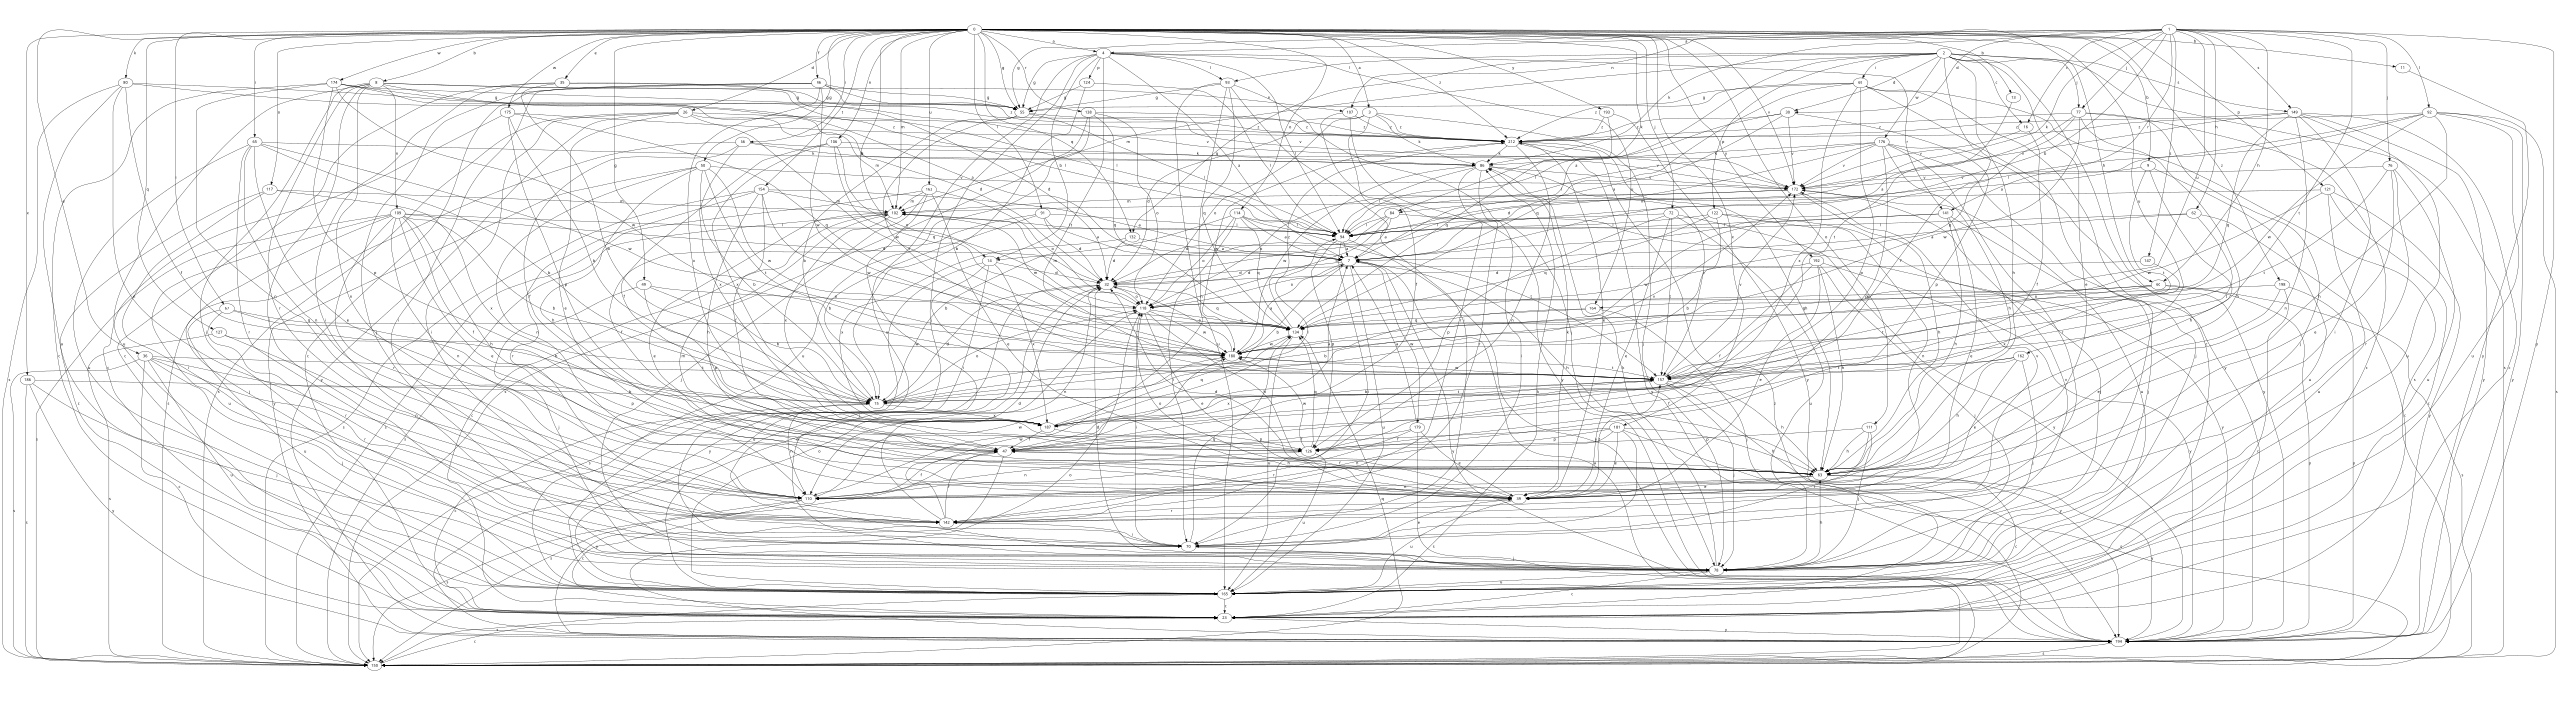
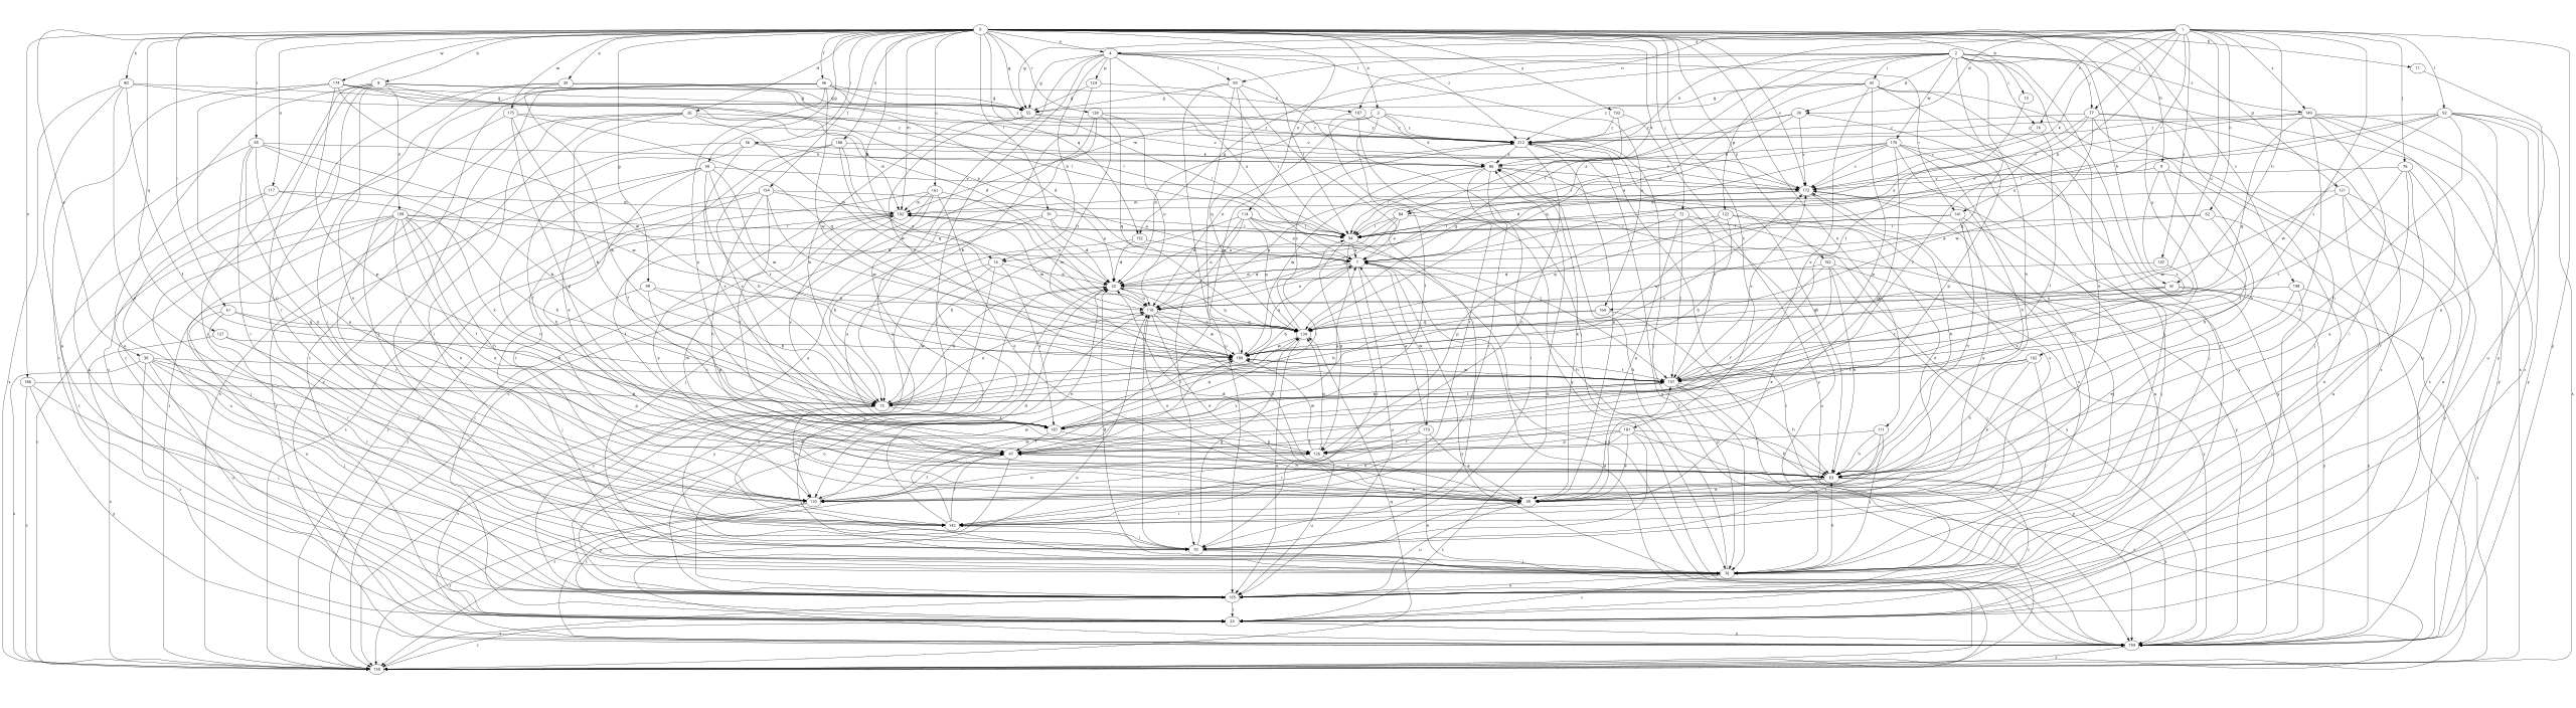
  strict digraph {
    fontname="Noto Sans"
    node [fontname="Noto Sans"]
    edge [fontname="Noto Sans"]
    0
    3
    4
    8
    9
    11
    13
    14
    26
    35
    36
    46
    49
    50
    55
    60
    65
    66
    67
    72
    80
    84
    91
    102
    106
    111
    114
    117
    121
    127
    132
    138
    154
    162
    163
    172
    174
    175
    181
    186
    192
    193
    198
    n44 [label=212]
    86
    47
    32
    78
    118
    141
    157
    164
    7
    93
    94
    124
    165
    107
    70
    109
    110
    142
    63
    194
    150
    187
    39
    180
    23
    15
    126
    134
    1
    16
    30
    62
    76
    77
    92
    147
    149
    2
    69
    122
    176
    179
    0 -> 3 [label=a]
    0 -> 4 [label=a]
    0 -> 8 [label=b]
    0 -> 9 [label=b]
    0 -> 11 [label=b]
    0 -> 13 [label=b]
    0 -> 14 [label=b]
    0 -> 26 [label=d]
    0 -> 35 [label=e]
    0 -> 36 [label=e]
    0 -> 46 [label=f]
    0 -> 49 [label=g]
    0 -> 50 [label=g]
    0 -> 55 [label=g]
    0 -> 60 [label=h]
    0 -> 65 [label=i]
    0 -> 66 [label=i]
    0 -> 67 [label=i]
    0 -> 72 [label=j]
    0 -> 80 [label=k]
    0 -> 84 [label=k]
    0 -> 91 [label=l]
    0 -> 102 [label=m]
    0 -> 106 [label=n]
    0 -> 111 [label=o]
    0 -> 114 [label=o]
    0 -> 117 [label=o]
    0 -> 121 [label=p]
    0 -> 127 [label=q]
    0 -> 132 [label=q]
    0 -> 138 [label=r]
    0 -> 154 [label=t]
    0 -> 162 [label=u]
    0 -> 163 [label=u]
    0 -> 172 [label=v]
    0 -> 174 [label=w]
    0 -> 175 [label=w]
    0 -> 181 [label=x]
    0 -> 186 [label=x]
    0 -> 192 [label=y]
    0 -> 193 [label=y]
    0 -> 198 [label=z]
    0 -> n44 [label=z]
    3 -> n44 [label=z]
    3 -> 86 [label=k]
    3 -> 47 [label=f]
    3 -> 32 [label=d]
    3 -> 78 [label=j]
    3 -> 118 [label=o]
    4 -> 14 [label=b]
    4 -> 55 [label=g]
    4 -> 78 [label=j]
    4 -> 141 [label=r]
    4 -> 157 [label=t]
    4 -> 164 [label=u]
    4 -> 7 [label=a]
    4 -> 93 [label=l]
    4 -> 94 [label=l]
    4 -> 124 [label=p]
    4 -> 165 [label=u]
    8 -> 78 [label=j]
    8 -> 7 [label=a]
    8 -> 94 [label=l]
    8 -> 165 [label=u]
    8 -> 107 [label=n]
    8 -> 70 [label=i]
    8 -> 109 [label=n]
    8 -> 110 [label=n]
    8 -> 142 [label=r]
    9 -> 172 [label=v]
    9 -> 157 [label=t]
    9 -> 165 [label=u]
    9 -> 63 [label=h]
    11 -> 194 [label=y]
    13 -> 157 [label=t]
    14 -> 32 [label=d]
    14 -> 78 [label=j]
    14 -> 194 [label=y]
    14 -> 150 [label=s]
    14 -> 187 [label=x]
    26 -> 102 [label=m]
    26 -> n44 [label=z]
    26 -> 70 [label=i]
    26 -> 194 [label=y]
    26 -> 150 [label=s]
    26 -> 39 [label=e]
    26 -> 180 [label=w]
    35 -> 55 [label=g]
    35 -> 32 [label=d]
    35 -> 70 [label=i]
    35 -> 23 [label=c]
    35 -> 15 [label=b]
    36 -> 78 [label=j]
    36 -> 157 [label=t]
    36 -> 165 [label=u]
    36 -> 142 [label=r]
    36 -> 150 [label=s]
    36 -> 23 [label=c]
    36 -> 126 [label=p]
    46 -> 55 [label=g]
    46 -> 172 [label=v]
    46 -> n44 [label=z]
    46 -> 78 [label=j]
    46 -> 70 [label=i]
    46 -> 187 [label=x]
    46 -> 180 [label=w]
    46 -> 23 [label=c]
    49 -> 78 [label=j]
    49 -> 118 [label=o]
    49 -> 15 [label=b]
    49 -> 126 [label=p]
    50 -> 172 [label=v]
    50 -> 157 [label=t]
    50 -> 110 [label=n]
    50 -> 63 [label=h]
    50 -> 194 [label=y]
    50 -> 180 [label=w]
    50 -> 15 [label=b]
    55 -> n44 [label=z]
    55 -> 157 [label=t]
    55 -> 94 [label=l]
    55 -> 15 [label=b]
    60 -> 118 [label=o]
    60 -> 157 [label=t]
    60 -> 194 [label=y]
    60 -> 150 [label=s]
    60 -> 134 [label=q]
    65 -> 86 [label=k]
    65 -> 165 [label=u]
    65 -> 110 [label=n]
    65 -> 142 [label=r]
    65 -> 39 [label=e]
    65 -> 180 [label=w]
    65 -> 15 [label=b]
    66 -> 172 [label=v]
    66 -> 86 [label=k]
    66 -> 47 [label=f]
    66 -> 150 [label=s]
    66 -> 187 [label=x]
    67 -> 165 [label=u]
    67 -> 142 [label=r]
    67 -> 15 [label=b]
    67 -> 134 [label=q]
    72 -> 157 [label=t]
    72 -> 94 [label=l]
    72 -> 165 [label=u]
    72 -> 194 [label=y]
    72 -> 39 [label=e]
    72 -> 126 [label=p]
    80 -> 55 [label=g]
    80 -> 47 [label=f]
    80 -> 94 [label=l]
    80 -> 165 [label=u]
    80 -> 110 [label=n]
    80 -> 150 [label=s]
    84 -> 32 [label=d]
    84 -> 118 [label=o]
    84 -> 7 [label=a]
    84 -> 94 [label=l]
    84 -> 194 [label=y]
    91 -> 47 [label=f]
    91 -> 32 [label=d]
    91 -> 7 [label=a]
    91 -> 94 [label=l]
    91 -> 15 [label=b]
    102 -> 94 [label=l]
    102 -> 150 [label=s]
    102 -> 187 [label=x]
    102 -> 39 [label=e]
    102 -> 23 [label=c]
    106 -> 86 [label=k]
    106 -> 47 [label=f]
    106 -> 118 [label=o]
    106 -> 187 [label=x]
    106 -> 134 [label=q]
    111 -> 78 [label=j]
    111 -> 70 [label=i]
    111 -> 63 [label=h]
    111 -> 126 [label=p]
    114 -> 118 [label=o]
    114 -> 157 [label=t]
    114 -> 7 [label=a]
    114 -> 94 [label=l]
    114 -> 70 [label=i]
    114 -> 15 [label=b]
    114 -> 134 [label=q]
    117 -> 102 [label=m]
    117 -> 70 [label=i]
    117 -> 187 [label=x]
    117 -> 23 [label=c]
    121 -> 102 [label=m]
    121 -> 165 [label=u]
    121 -> 194 [label=y]
    121 -> 180 [label=w]
    121 -> 23 [label=c]
    127 -> 110 [label=n]
    127 -> 150 [label=s]
    127 -> 180 [label=w]
    132 -> 32 [label=d]
    132 -> 7 [label=a]
    132 -> 187 [label=x]
    138 -> n44 [label=z]
    138 -> 118 [label=o]
    138 -> 165 [label=u]
    138 -> 150 [label=s]
    138 -> 134 [label=q]
    154 -> 102 [label=m]
    154 -> 47 [label=f]
    154 -> 7 [label=a]
    154 -> 142 [label=r]
    154 -> 63 [label=h]
    154 -> 150 [label=s]
    154 -> 180 [label=w]
    162 -> 47 [label=f]
    162 -> 78 [label=j]
    162 -> 157 [label=t]
    162 -> 63 [label=h]
    162 -> 39 [label=e]
    163 -> 102 [label=m]
    163 -> 78 [label=j]
    163 -> 118 [label=o]
    163 -> 70 [label=i]
    163 -> 150 [label=s]
    163 -> 39 [label=e]
    172 -> 102 [label=m]
    172 -> 118 [label=o]
    172 -> 165 [label=u]
    172 -> 63 [label=h]
    174 -> 55 [label=g]
    174 -> 172 [label=v]
    174 -> 32 [label=d]
    174 -> 110 [label=n]
    174 -> 180 [label=w]
    174 -> 23 [label=c]
    174 -> 126 [label=p]
    175 -> n44 [label=z]
    175 -> 23 [label=c]
    175 -> 15 [label=b]
    175 -> 126 [label=p]
    175 -> 134 [label=q]
    181 -> 47 [label=f]
    181 -> 70 [label=i]
    181 -> 110 [label=n]
    181 -> 63 [label=h]
    181 -> 150 [label=s]
    181 -> 39 [label=e]
    181 -> 126 [label=p]
    186 -> 78 [label=j]
    186 -> 194 [label=y]
    186 -> 150 [label=s]
    186 -> 15 [label=b]
    192 -> 47 [label=f]
    192 -> 32 [label=d]
    192 -> 78 [label=j]
    192 -> 63 [label=h]
    192 -> 194 [label=y]
    192 -> 39 [label=e]
    193 -> n44 [label=z]
    193 -> 194 [label=y]
    193 -> 134 [label=q]
    198 -> 118 [label=o]
    198 -> 194 [label=y]
    198 -> 39 [label=e]
    198 -> 23 [label=c]
    n44 -> 86 [label=k]
    n44 -> 110 [label=n]
    n44 -> 63 [label=h]
    n44 -> 194 [label=y]
    n44 -> 39 [label=e]
    n44 -> 180 [label=w]
    86 -> 172 [label=v]
    86 -> 157 [label=t]
    86 -> 94 [label=l]
    86 -> 70 [label=i]
    86 -> 142 [label=r]
    86 -> 180 [label=w]
    47 -> 63 [label=h]
    47 -> 194 [label=y]
    47 -> 150 [label=s]
    32 -> 118 [label=o]
    32 -> 165 [label=u]
    32 -> 110 [label=n]
    32 -> 134 [label=q]
    78 -> 172 [label=v]
    78 -> 86 [label=k]
    78 -> 32 [label=d]
    78 -> 165 [label=u]
    78 -> 63 [label=h]
    78 -> 23 [label=c]
    118 -> 102 [label=m]
    118 -> 70 [label=i]
    118 -> 63 [label=h]
    118 -> 39 [label=e]
    118 -> 180 [label=w]
    118 -> 134 [label=q]
    141 -> 78 [label=j]
    141 -> 94 [label=l]
    141 -> 63 [label=h]
    141 -> 39 [label=e]
    141 -> 180 [label=w]
    157 -> 172 [label=v]
    157 -> 78 [label=j]
    157 -> 63 [label=h]
    157 -> 194 [label=y]
    157 -> 187 [label=x]
    157 -> 180 [label=w]
    157 -> 15 [label=b]
    164 -> 78 [label=j]
    164 -> 15 [label=b]
    164 -> 134 [label=q]
    7 -> 32 [label=d]
    7 -> 118 [label=o]
    7 -> 165 [label=u]
    7 -> 63 [label=h]
    7 -> 194 [label=y]
    7 -> 15 [label=b]
    7 -> 179 [label=w]
    93 -> 55 [label=g]
    93 -> 78 [label=j]
    93 -> 165 [label=u]
    93 -> 70 [label=i]
    93 -> 110 [label=n]
    93 -> 134 [label=q]
    94 -> 7 [label=a]
    94 -> 70 [label=i]
    94 -> 194 [label=y]
    94 -> 126 [label=p]
    124 -> 55 [label=g]
    124 -> 94 [label=l]
    124 -> 15 [label=b]
    165 -> 32 [label=d]
    165 -> 118 [label=o]
    165 -> 150 [label=s]
    165 -> 23 [label=c]
    107 -> n44 [label=z]
    107 -> 142 [label=r]
    107 -> 194 [label=y]
    70 -> 78 [label=j]
    70 -> 39 [label=e]
    70 -> 134 [label=q]
    109 -> 47 [label=f]
    109 -> 32 [label=d]
    109 -> 78 [label=j]
    109 -> 94 [label=l]
    109 -> 165 [label=u]
    109 -> 110 [label=n]
    109 -> 142 [label=r]
    109 -> 63 [label=h]
    109 -> 150 [label=s]
    109 -> 39 [label=e]
    109 -> 15 [label=b]
    110 -> 47 [label=f]
    110 -> 150 [label=s]
    110 -> 180 [label=w]
    110 -> 23 [label=c]
    142 -> 172 [label=v]
    142 -> 47 [label=f]
    142 -> 32 [label=d]
    142 -> 70 [label=i]
    142 -> 180 [label=w]
    63 -> 47 [label=f]
    63 -> 110 [label=n]
    63 -> 194 [label=y]
    63 -> 39 [label=e]
    63 -> 23 [label=c]
    194 -> 118 [label=o]
    194 -> 150 [label=s]
    150 -> n44 [label=z]
    150 -> 7 [label=a]
    150 -> 23 [label=c]
    150 -> 134 [label=q]
    187 -> 47 [label=f]
    187 -> 7 [label=a]
    187 -> 94 [label=l]
    187 -> 126 [label=p]
    187 -> 134 [label=q]
    39 -> 102 [label=m]
    39 -> 86 [label=k]
    39 -> 32 [label=d]
    39 -> 118 [label=o]
    39 -> 157 [label=t]
    39 -> 165 [label=u]
    39 -> 142 [label=r]
    180 -> 32 [label=a]
    180 -> 157 [label=t]
    180 -> 7 [label=a]
    23 -> 86 [label=k]
    23 -> 194 [label=y]
    15 -> 172 [label=v]
    15 -> 32 [label=d]
    15 -> 118 [label=o]
    15 -> 157 [label=t]
    15 -> 110 [label=n]
    15 -> 187 [label=x]
    15 -> 23 [label=c]
    126 -> 165 [label=u]
    126 -> 110 [label=n]
    126 -> 180 [label=w]
    126 -> 134 [label=q]
    134 -> 102 [label=m]
    134 -> n44 [label=z]
    134 -> 165 [label=u]
    134 -> 180 [label=w]
    1 -> 4 [label=a]
    1 -> 14 [label=b]
    1 -> 55 [label=g]
    1 -> 60 [label=h]
    1 -> 84 [label=k]
    1 -> 86 [label=k]
    1 -> 141 [label=r]
    1 -> 157 [label=t]
    1 -> 164 [label=u]
    1 -> 107 [label=n]
    1 -> 194 [label=y]
    1 -> 16 [label=c]
    1 -> 30 [label=d]
    1 -> 62 [label=h]
    1 -> 76 [label=j]
    1 -> 77 [label=j]
    1 -> 92 [label=l]
    1 -> 147 [label=s]
    1 -> 149 [label=s]
    16 -> 172 [label=v]
    16 -> 47 [label=f]
    30 -> 172 [label=v]
    30 -> n44 [label=z]
    30 -> 7 [label=a]
    30 -> 94 [label=l]
    30 -> 126 [label=p]
    62 -> 157 [label=t]
    62 -> 7 [label=a]
    62 -> 94 [label=l]
    62 -> 23 [label=c]
    76 -> 172 [label=v]
    76 -> 157 [label=t]
    76 -> 165 [label=u]
    76 -> 142 [label=r]
    76 -> 39 [label=e]
    77 -> n44 [label=z]
    77 -> 78 [label=j]
    77 -> 7 [label=a]
    77 -> 63 [label=h]
    77 -> 180 [label=w]
    77 -> 23 [label=c]
    77 -> 134 [label=q]
    92 -> n44 [label=z]
    92 -> 7 [label=a]
    92 -> 94 [label=l]
    92 -> 165 [label=u]
    92 -> 63 [label=h]
    92 -> 194 [label=y]
    92 -> 150 [label=s]
+   92 -> 39 [label=e]
    92 -> 180 [label=w]
    147 -> 32 [label=d]
    147 -> 187 [label=x]
    149 -> 172 [label=v]
    149 -> n44 [label=z]
    149 -> 165 [label=u]
    149 -> 70 [label=i]
    149 -> 110 [label=n]
    149 -> 194 [label=y]
    149 -> 23 [label=c]
    149 -> 134 [label=q]
    2 -> 102 [label=m]
    2 -> 132 [label=q]
    2 -> 47 [label=f]
    2 -> 7 [label=a]
    2 -> 93 [label=l]
    2 -> 63 [label=h]
    2 -> 150 [label=s]
    2 -> 39 [label=e]
    2 -> 23 [label=c]
    2 -> 16 [label=c]
    2 -> 30 [label=d]
    2 -> 77 [label=j]
    2 -> 149 [label=s]
    2 -> 69 [label=i]
    2 -> 122 [label=p]
    2 -> 176 [label=w]
    69 -> 55 [label=g]
    69 -> n44 [label=z]
    69 -> 78 [label=j]
    69 -> 194 [label=y]
    69 -> 150 [label=s]
    69 -> 187 [label=x]
    69 -> 126 [label=p]
    69 -> 134 [label=q]
    122 -> 78 [label=j]
    122 -> 94 [label=l]
    122 -> 110 [label=n]
    122 -> 15 [label=b]
    122 -> 134 [label=q]
    176 -> 172 [label=v]
    176 -> 86 [label=k]
    176 -> 32 [label=d]
    176 -> 78 [label=j]
    176 -> 94 [label=l]
    176 -> 142 [label=r]
    176 -> 63 [label=h]
    176 -> 194 [label=y]
    176 -> 126 [label=p]
    179 -> 47 [label=f]
    179 -> 7 [label=a]
    179 -> 142 [label=r]
    179 -> 150 [label=s]
    179 -> 39 [label=e]
  }
